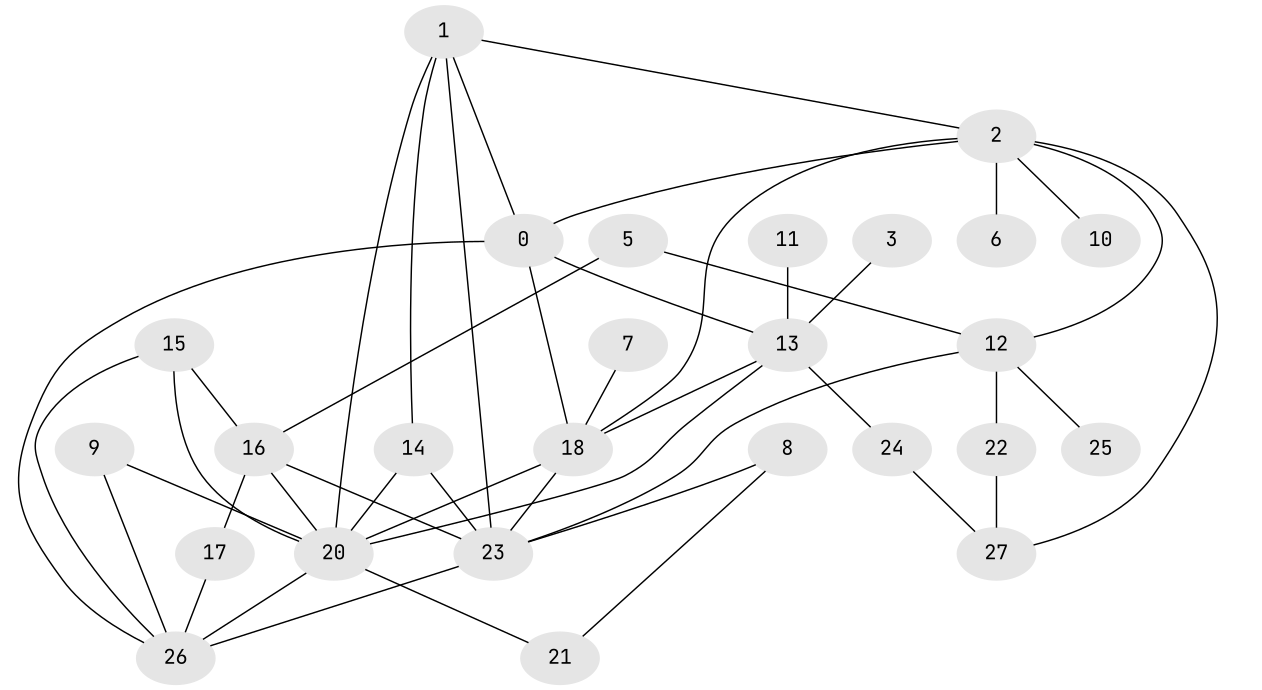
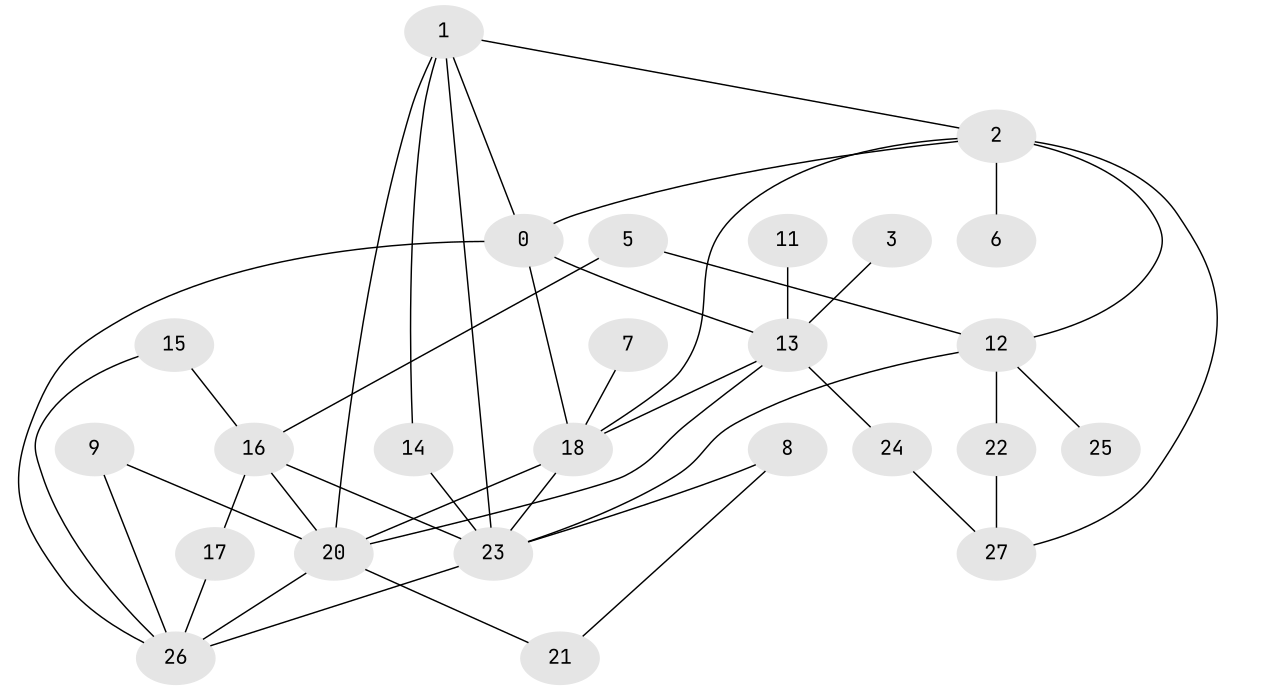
  graph {
    fontname="JetBrains Mono"
    node [color=gray90 fontname="JetBrains Mono" style=filled]
    edge [fontname="JetBrains Mono" weight=1.0]
    1
    2
    n3 [label=0]
    14
    20
    23
    6
-   10
    12
    18
    27
    13
    26
    21
    22
    25
    3
    24
    5
    16
    17
    7
    8
    9
    11
    15
    1 -- 2
    1 -- n3
    1 -- 14
    1 -- 20
    1 -- 23
    2 -- n3
    2 -- 6
-   2 -- 10
    2 -- 12
    2 -- 18
    2 -- 27
    n3 -- 18
    n3 -- 13
    n3 -- 26
-   14 -- 20
    14 -- 23
    20 -- 26
    20 -- 21
    23 -- 26
    12 -- 23
    12 -- 22
    12 -- 25
    18 -- 20
    18 -- 23
    13 -- 20
    13 -- 18
    13 -- 24
    22 -- 27
    3 -- 13
    24 -- 27
    5 -- 12
    5 -- 16
    16 -- 20
    16 -- 23
    16 -- 17
    17 -- 26
    7 -- 18
    8 -- 23
    8 -- 21
    9 -- 20
    9 -- 26
    11 -- 13
-   15 -- 20
    15 -- 26
    15 -- 16
  }
